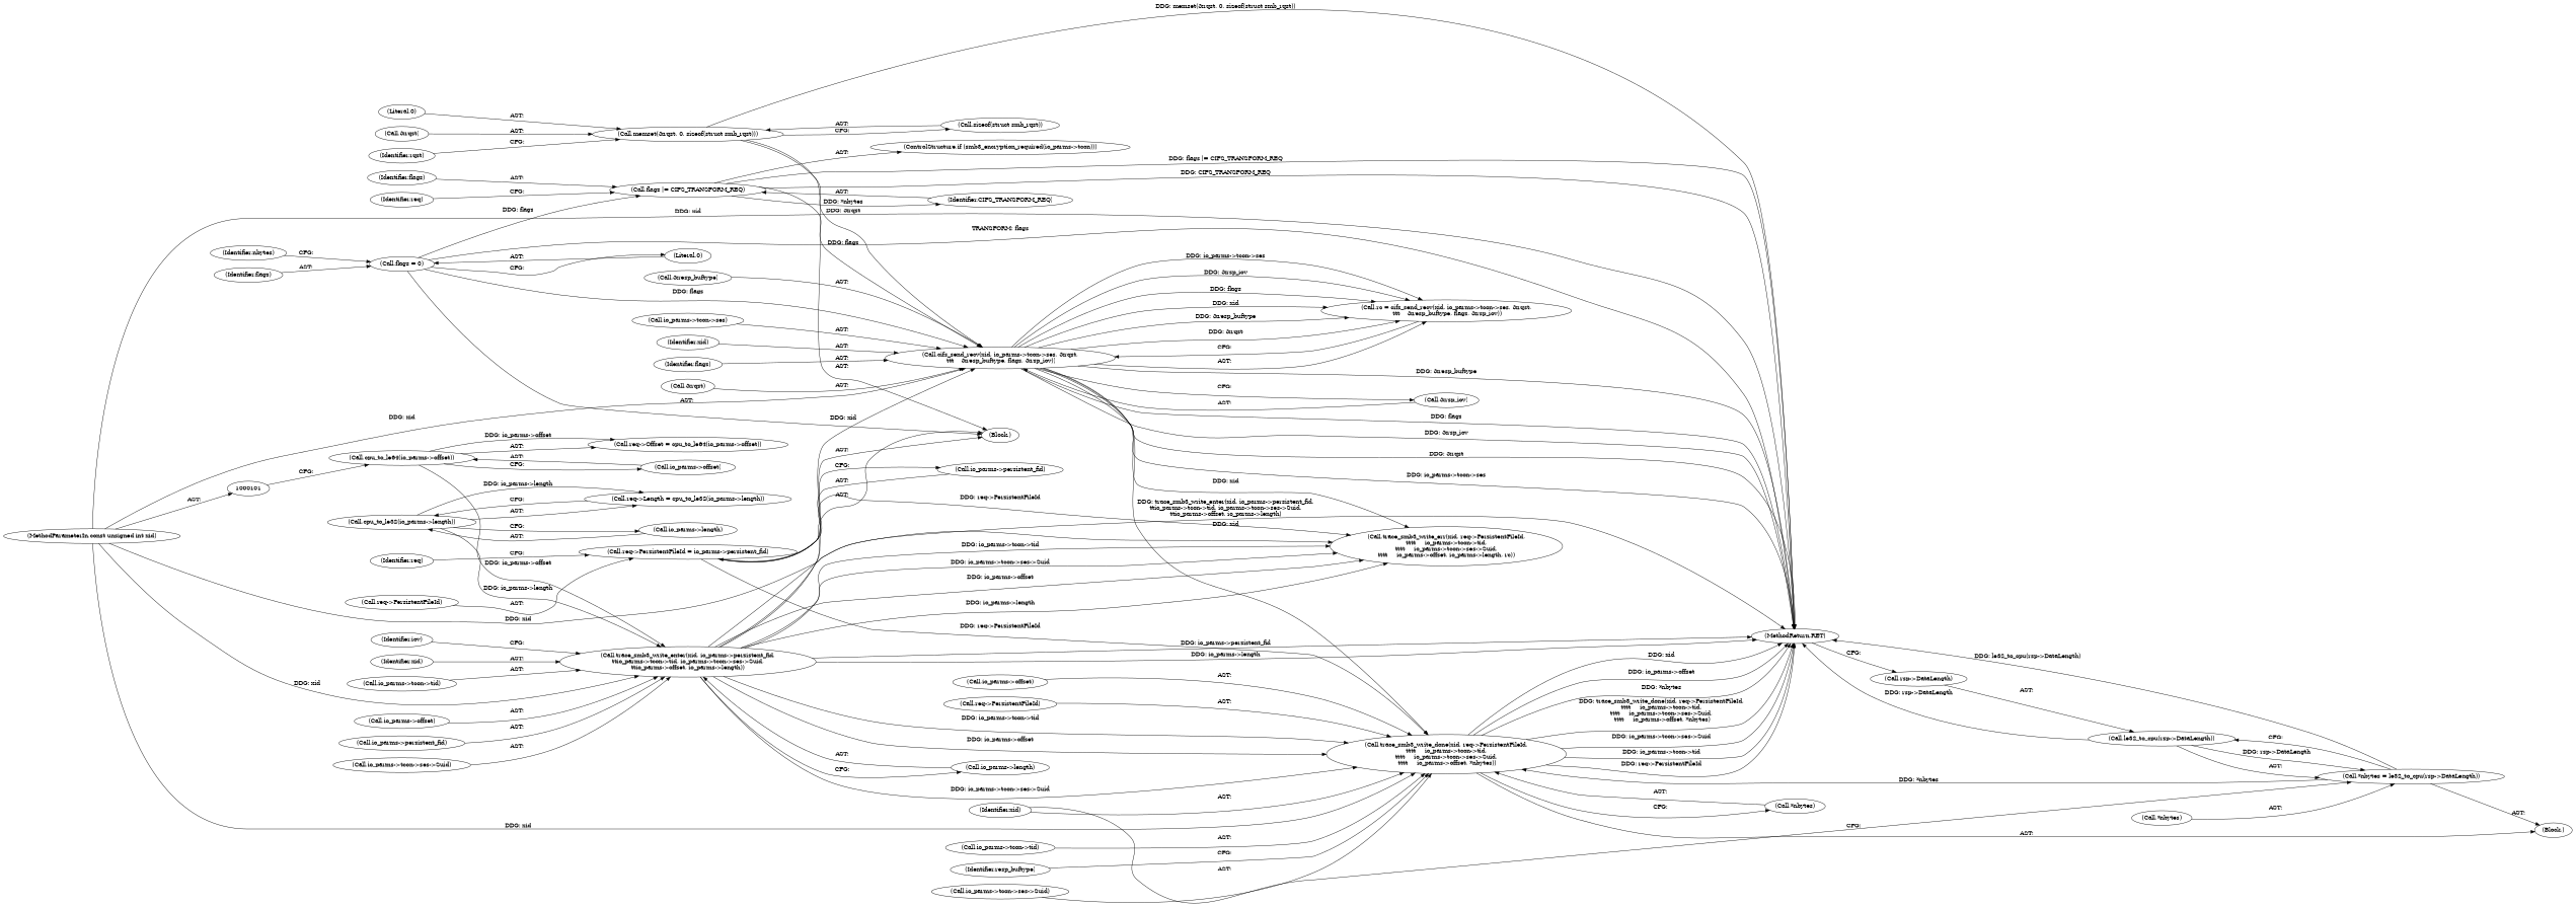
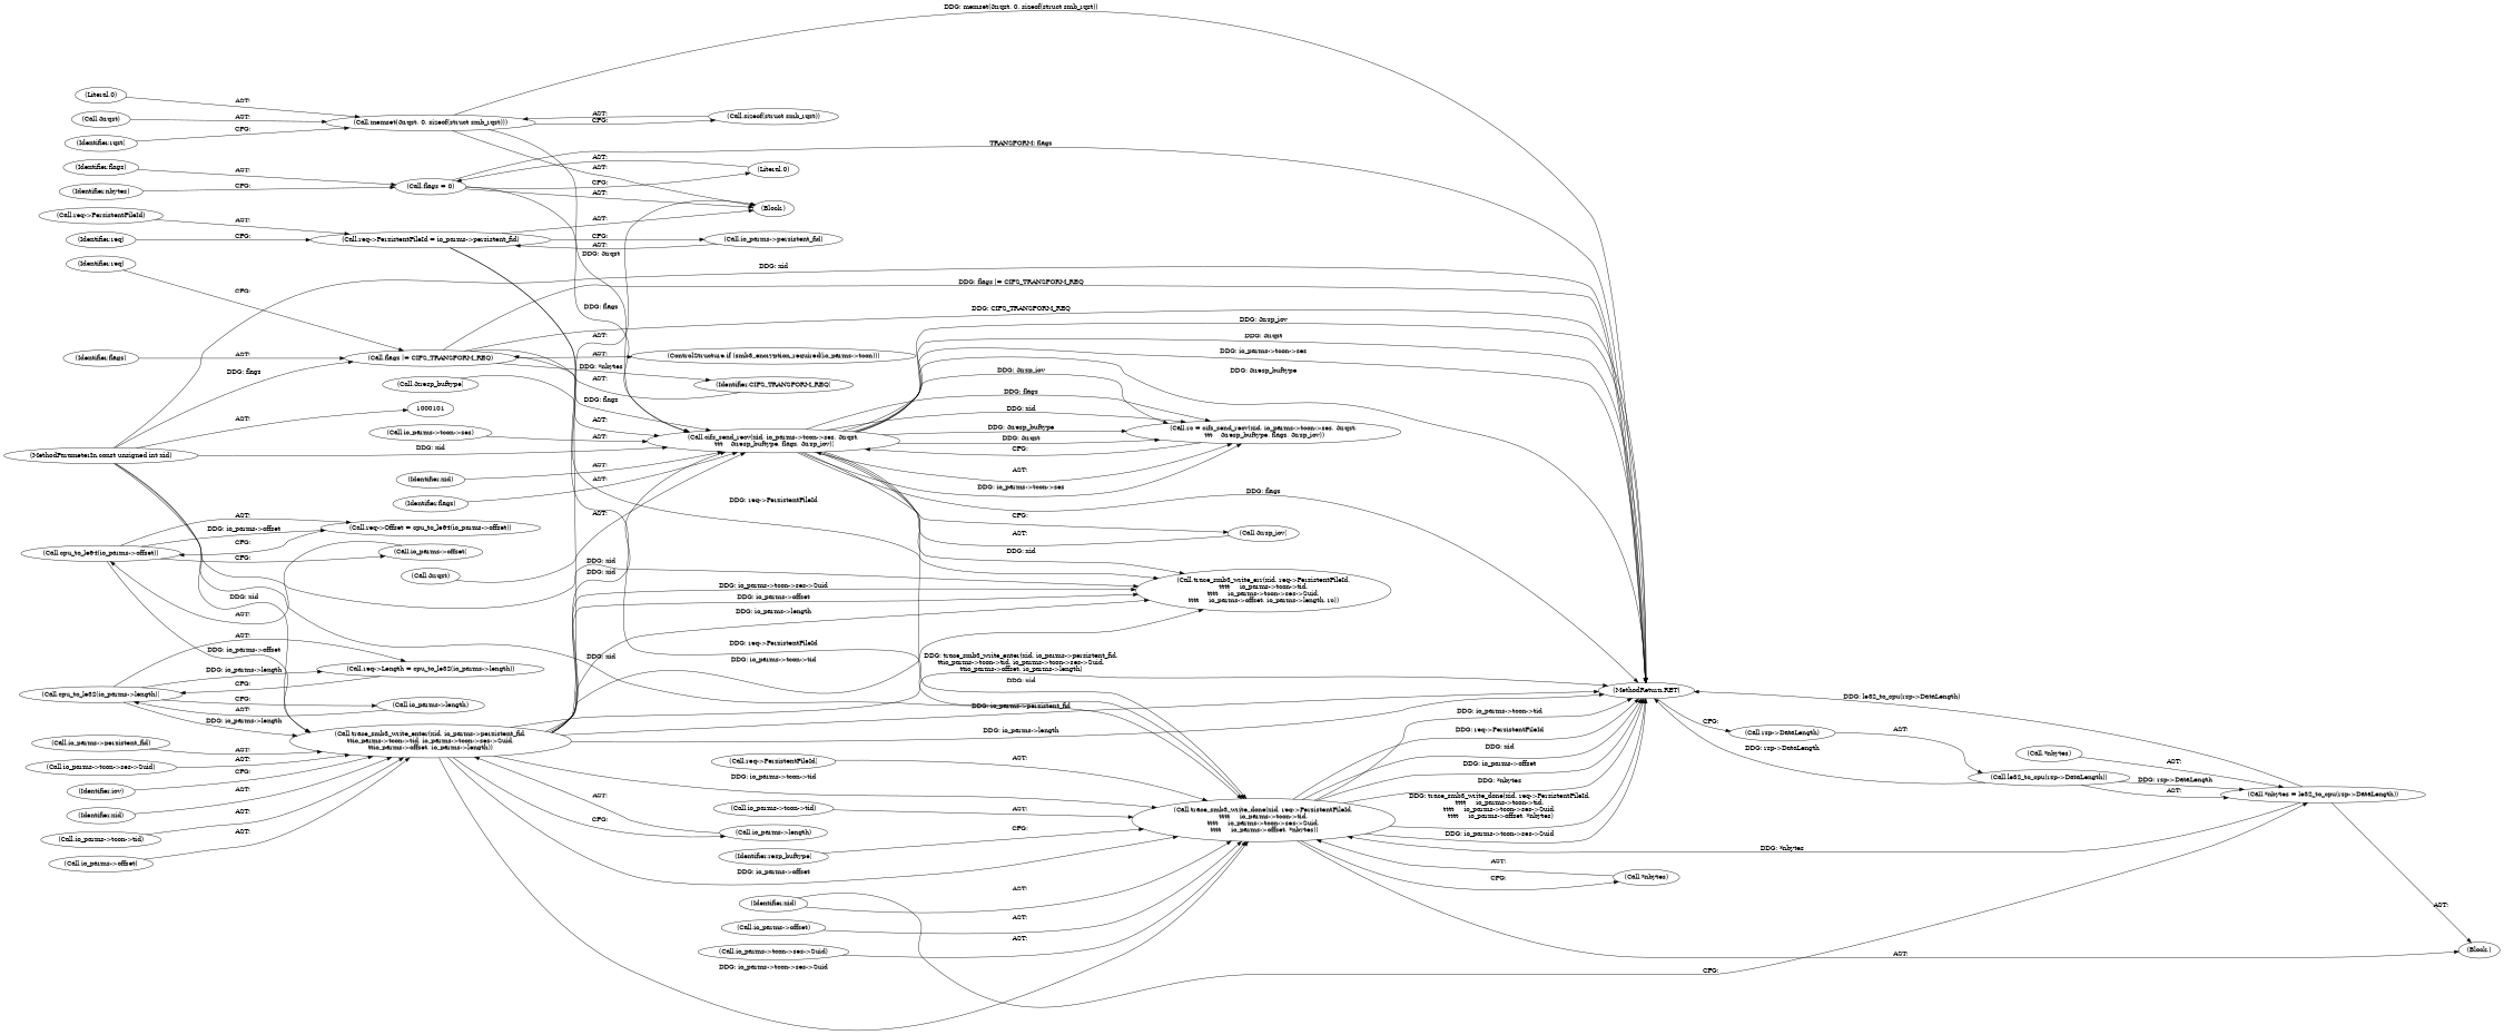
  digraph {
    rankdir=LR
    n1 [label="(Call,trace_smb3_write_done(xid, req->PersistentFileId,\n\t\t\t\t     io_parms->tcon->tid,\n\t\t\t\t     io_parms->tcon->ses->Suid,\n \t\t\t\t     io_parms->offset, *nbytes))"]
    n2 [label="(MethodReturn,RET)"]
    n3 [label="(Block,)"]
    n4 [label="(Call,*nbytes)"]
    n5 [label="(Call,rsp->DataLength)"]
    n6 [label="(Call,cifs_send_recv(xid, io_parms->tcon->ses, &rqst,\n \t\t\t    &resp_buftype, flags, &rsp_iov))"]
    n7 [label="(Call,trace_smb3_write_err(xid, req->PersistentFileId,\n\t\t\t\t     io_parms->tcon->tid,\n\t\t\t\t     io_parms->tcon->ses->Suid,\n\t\t\t\t     io_parms->offset, io_parms->length, rc))"]
    n8 [label="(Call,&rsp_iov)"]
    n9 [label="(Call,rc = cifs_send_recv(xid, io_parms->tcon->ses, &rqst,\n \t\t\t    &resp_buftype, flags, &rsp_iov))"]
    n10 [label="(Call,trace_smb3_write_enter(xid, io_parms->persistent_fid,\n\t\tio_parms->tcon->tid, io_parms->tcon->ses->Suid,\n\t\tio_parms->offset, io_parms->length))"]
    n11 [label="(Call,io_parms->length)"]
    n12 [label="(Block,)"]
    n13 [label="(MethodParameterIn,const unsigned int xid)"]
    1000101
    n15 [label="(Call,cpu_to_le64(io_parms->offset))"]
    n16 [label="(Call,req->Offset = cpu_to_le64(io_parms->offset))"]
    n17 [label="(Call,io_parms->offset)"]
    n18 [label="(Call,cpu_to_le32(io_parms->length))"]
    n19 [label="(Call,req->Length = cpu_to_le32(io_parms->length))"]
    n20 [label="(Call,io_parms->length)"]
    n21 [label="(Call,memset(&rqst, 0, sizeof(struct smb_rqst)))"]
    n22 [label="(Call,sizeof(struct smb_rqst))"]
    n23 [label="(Call,flags = 0)"]
    n24 [label="(Call,flags |= CIFS_TRANSFORM_REQ)"]
    n25 [label="(Literal,0)"]
    n26 [label="(Identifier,CIFS_TRANSFORM_REQ)"]
    n27 [label="(ControlStructure,if (smb3_encryption_required(io_parms->tcon)))"]
    n28 [label="(Call,req->PersistentFileId = io_parms->persistent_fid)"]
    n29 [label="(Call,io_parms->persistent_fid)"]
    n30 [label="(Call,*nbytes = le32_to_cpu(rsp->DataLength))"]
    n31 [label="(Call,le32_to_cpu(rsp->DataLength))"]
    n32 [label="(Call,io_parms->tcon->ses->Suid)"]
    n33 [label="(Identifier,flags)"]
    n34 [label="(Identifier,xid)"]
    n35 [label="(Call,&rqst)"]
    n36 [label="(Identifier,nbytes)"]
    n37 [label="(Identifier,iov)"]
    n38 [label="(Call,io_parms->offset)"]
    n39 [label="(Call,io_parms->tcon->ses->Suid)"]
    n40 [label="(Call,*nbytes)"]
    n41 [label="(Call,req->PersistentFileId)"]
    n42 [label="(Identifier,rqst)"]
    n43 [label="(Literal,0)"]
    n44 [label="(Identifier,xid)"]
    n45 [label="(Identifier,flags)"]
    n46 [label="(Identifier,xid)"]
    n47 [label="(Call,io_parms->tcon->tid)"]
    n48 [label="(Identifier,req)"]
    n49 [label="(Identifier,req)"]
    n50 [label="(Identifier,flags)"]
    n51 [label="(Call,io_parms->tcon->tid)"]
    n52 [label="(Call,io_parms->offset)"]
    n53 [label="(Identifier,resp_buftype)"]
    n54 [label="(Call,&rqst)"]
    n55 [label="(Call,&resp_buftype)"]
    n56 [label="(Call,io_parms->tcon->ses)"]
    n57 [label="(Call,io_parms->persistent_fid)"]
    n58 [label="(Call,req->PersistentFileId)"]
    n1 -> n2 [label="DDG: trace_smb3_write_done(xid, req->PersistentFileId,\n\t\t\t\t     io_parms->tcon->tid,\n\t\t\t\t     io_parms->tcon->ses->Suid,\n \t\t\t\t     io_parms->offset, *nbytes)"]
    n1 -> n2 [label="DDG: io_parms->tcon->ses->Suid"]
    n1 -> n2 [label="DDG: io_parms->tcon->tid"]
    n1 -> n2 [label="DDG: req->PersistentFileId"]
    n1 -> n2 [label="DDG: xid"]
    n1 -> n2 [label="DDG: io_parms->offset"]
    n1 -> n2 [label="DDG: *nbytes"]
    n1 -> n3 [label="AST: "]
    n1 -> n4 [label="CFG: "]
    n2 -> n5 [label="CFG: "]
    n4 -> n1 [label="AST: "]
    n5 -> n31 [label="AST: "]
    n6 -> n1 [label="DDG: xid"]
    n6 -> n2 [label="DDG: &rsp_iov"]
    n6 -> n2 [label="DDG: &rqst"]
    n6 -> n2 [label="DDG: io_parms->tcon->ses"]
    n6 -> n2 [label="DDG: &resp_buftype"]
    n6 -> n2 [label="DDG: flags"]
    n6 -> n7 [label="DDG: xid"]
    n6 -> n8 [label="CFG: "]
    n6 -> n9 [label="AST: "]
    n6 -> n9 [label="DDG: io_parms->tcon->ses"]
    n6 -> n9 [label="DDG: &rsp_iov"]
    n6 -> n9 [label="DDG: flags"]
    n6 -> n9 [label="DDG: xid"]
    n6 -> n9 [label="DDG: &resp_buftype"]
    n6 -> n9 [label="DDG: &rqst"]
    n8 -> n6 [label="AST: "]
    n9 -> n6 [label="CFG: "]
    n10 -> n1 [label="DDG: io_parms->tcon->tid"]
    n10 -> n1 [label="DDG: io_parms->tcon->ses->Suid"]
    n10 -> n1 [label="DDG: io_parms->offset"]
    n10 -> n2 [label="DDG: trace_smb3_write_enter(xid, io_parms->persistent_fid,\n\t\tio_parms->tcon->tid, io_parms->tcon->ses->Suid,\n\t\tio_parms->offset, io_parms->length)"]
    n10 -> n2 [label="DDG: io_parms->persistent_fid"]
    n10 -> n2 [label="DDG: io_parms->length"]
    n10 -> n6 [label="DDG: xid"]
    n10 -> n7 [label="DDG: io_parms->tcon->tid"]
    n10 -> n7 [label="DDG: io_parms->tcon->ses->Suid"]
    n10 -> n7 [label="DDG: io_parms->offset"]
    n10 -> n7 [label="DDG: io_parms->length"]
    n10 -> n11 [label="CFG: "]
    n10 -> n12 [label="AST: "]
    n11 -> n10 [label="AST: "]
    n13 -> n1 [label="DDG: xid"]
    n13 -> n2 [label="DDG: xid"]
    n13 -> n6 [label="DDG: xid"]
    n13 -> n7 [label="DDG: xid"]
    n13 -> n10 [label="DDG: xid"]
    n13 -> 1000101 [label="AST: "]
    n15 -> n10 [label="DDG: io_parms->offset"]
    n15 -> n16 [label="AST: "]
    n15 -> n16 [label="DDG: io_parms->offset"]
    n15 -> n17 [label="CFG: "]
-   1000101 -> n15 [label="CFG: "]
+   n16 -> n15 [label="CFG: "]
    n17 -> n15 [label="AST: "]
    n18 -> n10 [label="DDG: io_parms->length"]
    n18 -> n19 [label="AST: "]
    n18 -> n19 [label="DDG: io_parms->length"]
    n18 -> n20 [label="CFG: "]
    n19 -> n18 [label="CFG: "]
    n20 -> n18 [label="AST: "]
    n21 -> n2 [label="DDG: memset(&rqst, 0, sizeof(struct smb_rqst))"]
    n21 -> n6 [label="DDG: &rqst"]
    n21 -> n12 [label="AST: "]
    n21 -> n22 [label="CFG: "]
    n22 -> n21 [label="AST: "]
    n23 -> n2 [label="TRANSFORM: flags"]
    n23 -> n6 [label="DDG: flags"]
    n23 -> n12 [label="AST: "]
-   n23 -> n24 [label="DDG: flags"]
+   n13 -> n24 [label="DDG: flags"]
    n23 -> n25 [label="CFG: "]
    n24 -> n2 [label="DDG: flags |= CIFS_TRANSFORM_REQ"]
    n24 -> n2 [label="DDG: CIFS_TRANSFORM_REQ"]
    n24 -> n6 [label="DDG: flags"]
    n24 -> n26 [label="DDG: *nbytes"]
    n24 -> n27 [label="AST: "]
    n25 -> n23 [label="AST: "]
    n26 -> n24 [label="AST: "]
    n28 -> n1 [label="DDG: req->PersistentFileId"]
    n28 -> n7 [label="DDG: req->PersistentFileId"]
    n28 -> n12 [label="AST: "]
    n28 -> n29 [label="CFG: "]
    n29 -> n28 [label="AST: "]
    n30 -> n1 [label="DDG: *nbytes"]
    n30 -> n2 [label="DDG: le32_to_cpu(rsp->DataLength)"]
    n30 -> n3 [label="AST: "]
-   n30 -> n31 [label="CFG: "]
    n31 -> n2 [label="DDG: rsp->DataLength"]
    n31 -> n30 [label="AST: "]
    n31 -> n30 [label="DDG: rsp->DataLength"]
    n32 -> n10 [label="AST: "]
    n33 -> n24 [label="AST: "]
    n34 -> n6 [label="AST: "]
    n35 -> n21 [label="AST: "]
    n36 -> n23 [label="CFG: "]
    n37 -> n10 [label="CFG: "]
    n38 -> n1 [label="AST: "]
    n39 -> n1 [label="AST: "]
    n40 -> n30 [label="AST: "]
    n41 -> n1 [label="AST: "]
    n42 -> n21 [label="CFG: "]
    n43 -> n21 [label="AST: "]
    n44 -> n10 [label="AST: "]
    n45 -> n23 [label="AST: "]
    n46 -> n1 [label="AST: "]
    n46 -> n30 [label="CFG: "]
    n47 -> n10 [label="AST: "]
    n48 -> n24 [label="CFG: "]
    n49 -> n28 [label="CFG: "]
    n50 -> n6 [label="AST: "]
    n51 -> n1 [label="AST: "]
    n52 -> n10 [label="AST: "]
    n53 -> n1 [label="CFG: "]
    n54 -> n6 [label="AST: "]
    n55 -> n6 [label="AST: "]
    n56 -> n6 [label="AST: "]
    n57 -> n10 [label="AST: "]
    n58 -> n28 [label="AST: "]
  }
